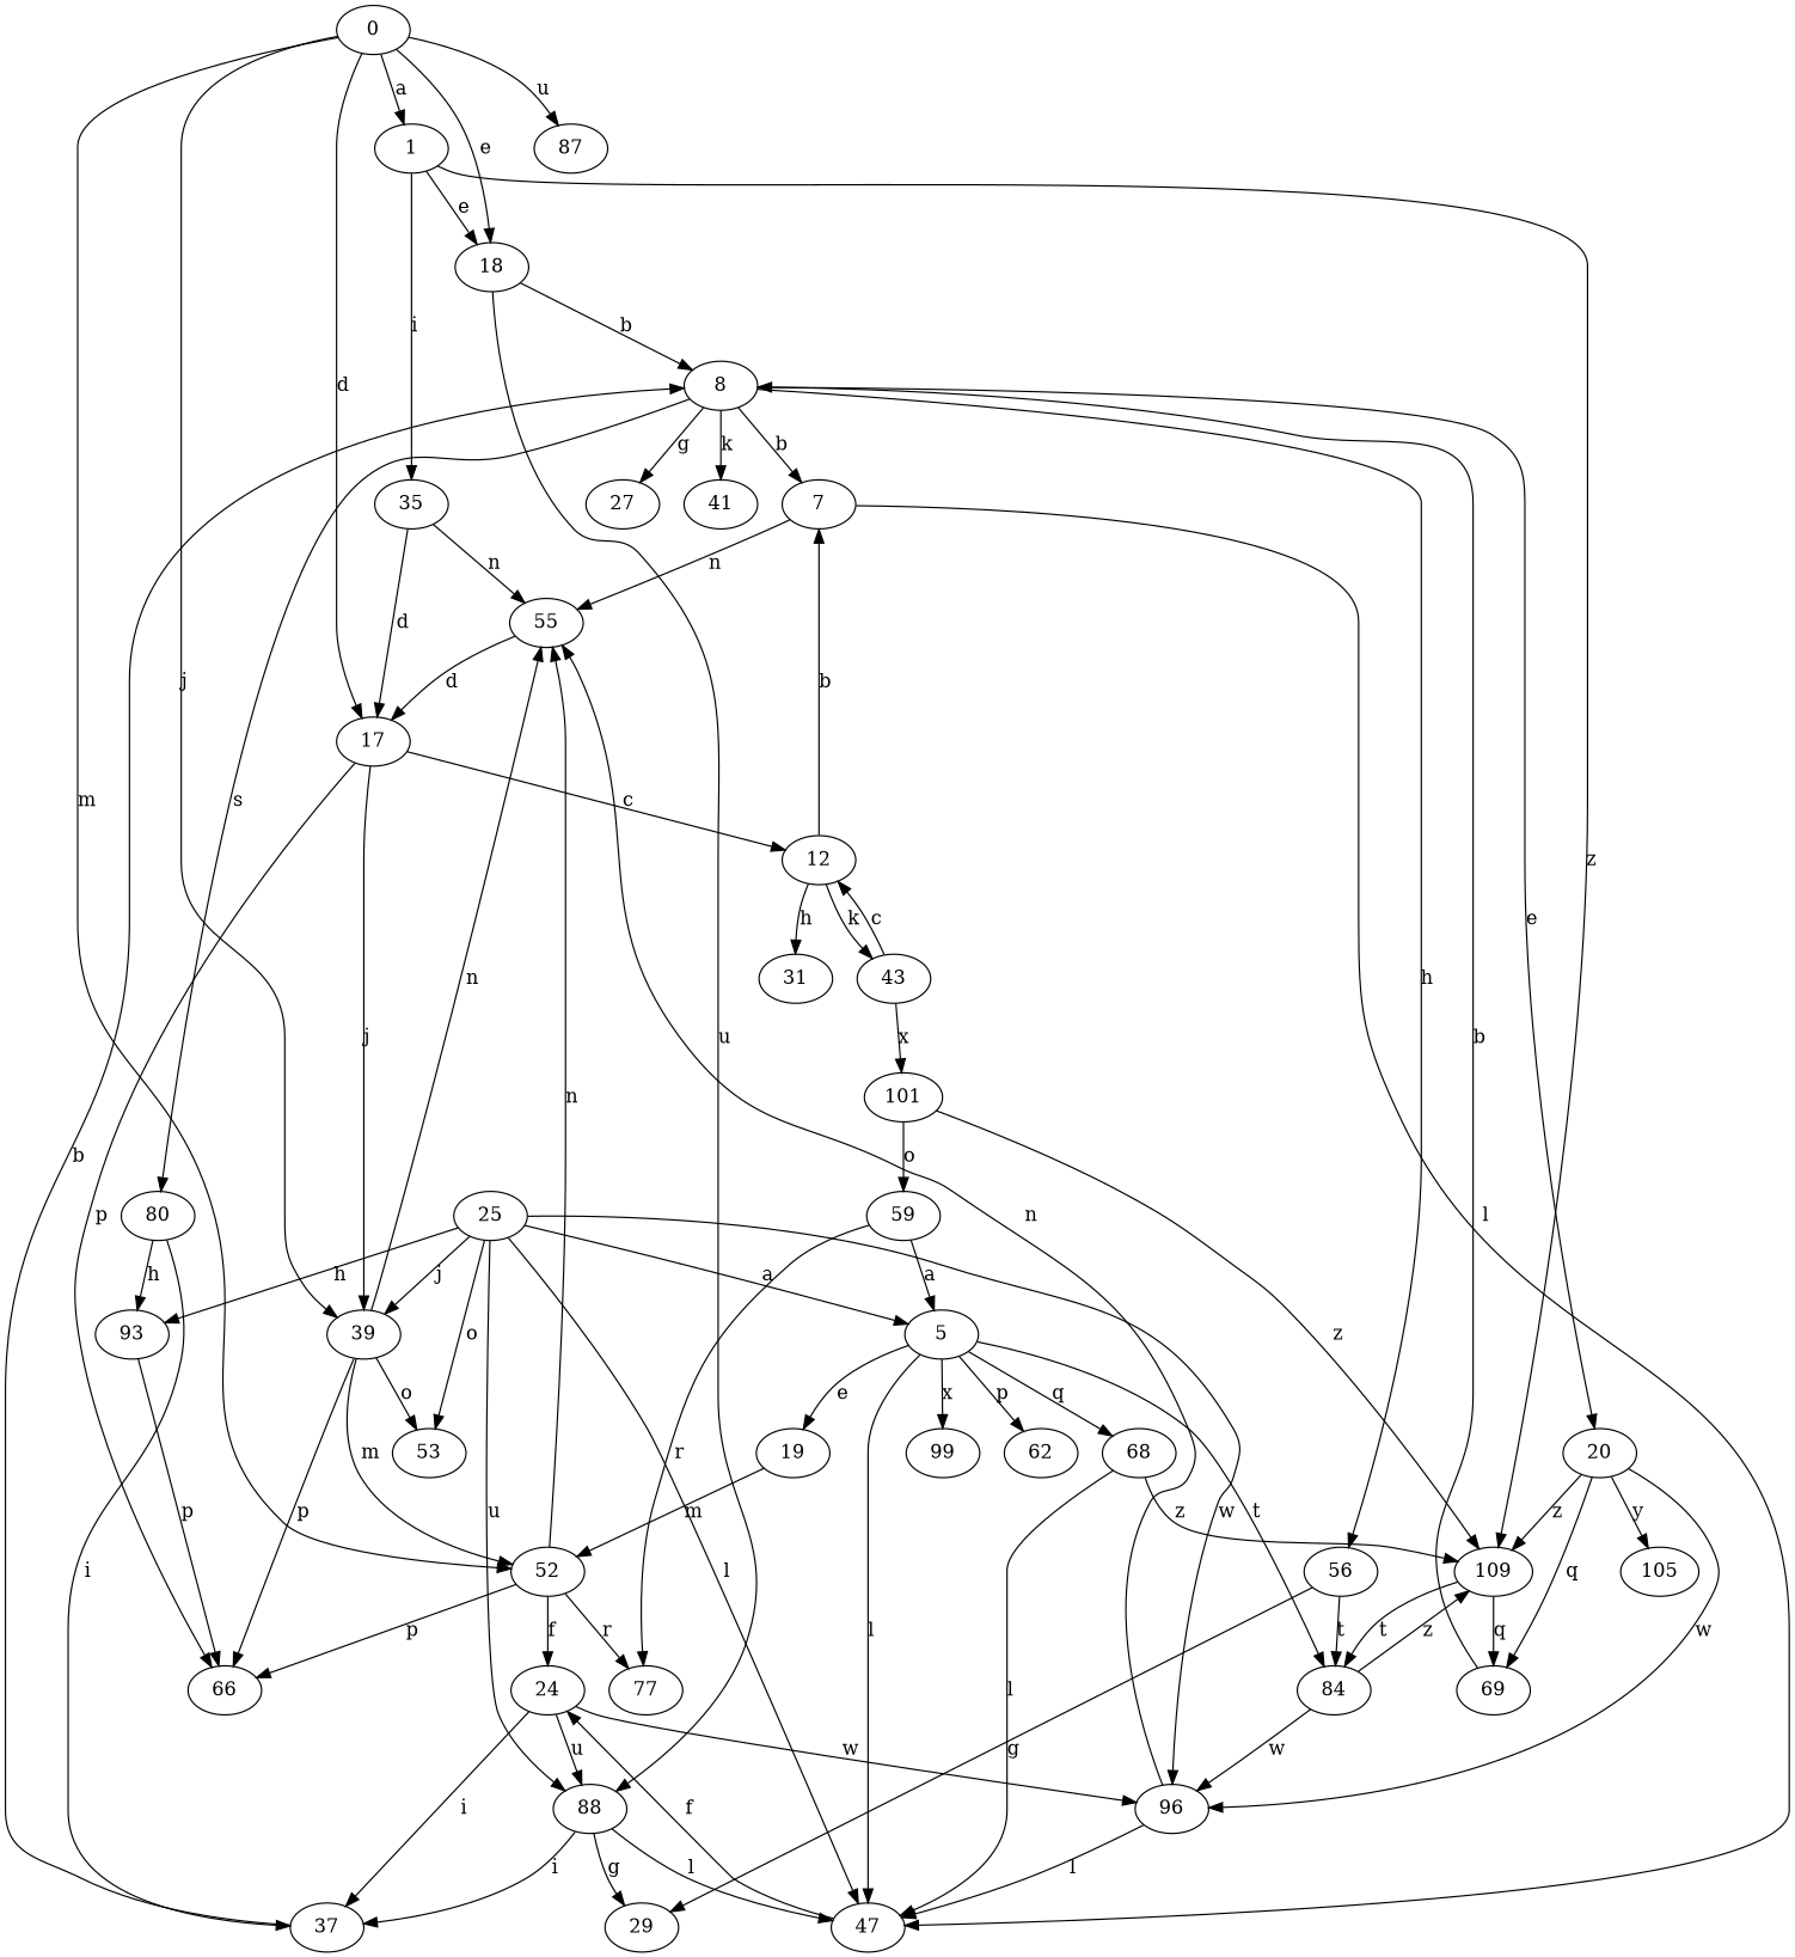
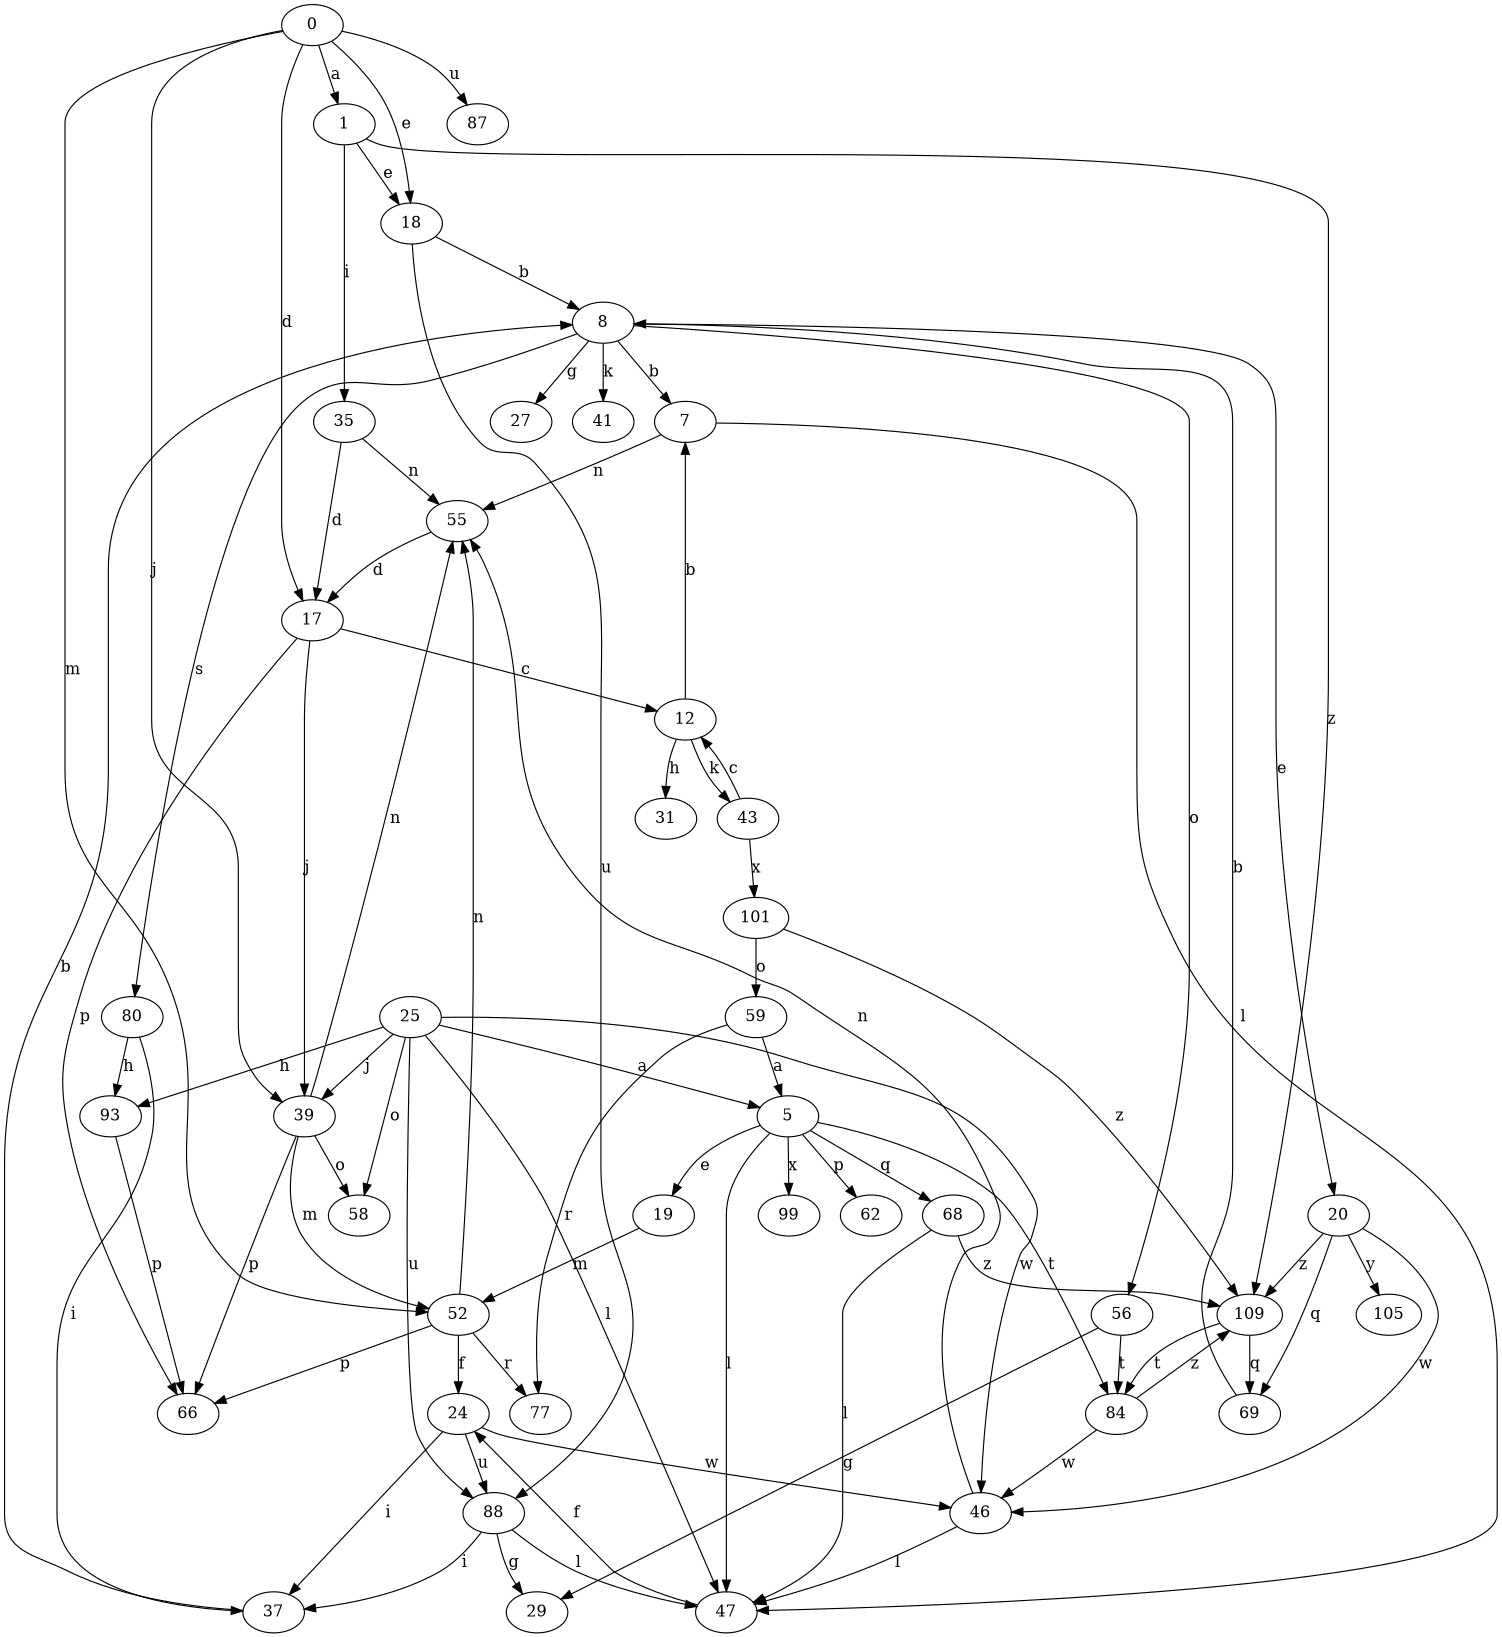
  strict digraph {
    0
    1
    17
    18
    39
    52
    87
    35
    109
    12
    66
    8
    88
    55
-   58 [label=53]
+   58
    24
    77
    84
    69
    5
    19
    47
    62
    68
    99
-   96
+   96 [label=46]
    7
    20
    27
    41
    56
    80
    105
    29
    37
    n36 [label=93]
    31
    43
    101
    25
    59
    0 -> 1 [label=a]
    0 -> 17 [label=d]
    0 -> 18 [label=e]
    0 -> 39 [label=j]
    0 -> 52 [label=m]
    0 -> 87 [label=u]
    1 -> 18 [label=e]
    1 -> 35 [label=i]
    1 -> 109 [label=z]
    17 -> 39 [label=j]
    17 -> 12 [label=c]
    17 -> 66 [label=p]
    18 -> 8 [label=b]
    18 -> 88 [label=u]
    39 -> 52 [label=m]
    39 -> 66 [label=p]
    39 -> 55 [label=n]
    39 -> 58 [label=o]
    52 -> 66 [label=p]
    52 -> 55 [label=n]
    52 -> 24 [label=f]
    52 -> 77 [label=r]
    35 -> 17 [label=d]
    35 -> 55 [label=n]
    109 -> 84 [label=t]
    109 -> 69 [label=q]
    12 -> 7 [label=b]
    12 -> 31 [label=h]
    12 -> 43 [label=k]
    8 -> 7 [label=b]
    8 -> 20 [label=e]
    8 -> 27 [label=g]
    8 -> 41 [label=k]
-   8 -> 56 [label=h]
+   8 -> 56 [label=o]
    8 -> 80 [label=s]
    88 -> 47 [label=l]
    88 -> 29 [label=g]
    88 -> 37 [label=i]
    55 -> 17 [label=d]
    24 -> 88 [label=u]
    24 -> 96 [label=w]
    24 -> 37 [label=i]
    84 -> 109 [label=z]
    84 -> 96 [label=w]
    69 -> 8 [label=b]
    5 -> 84 [label=t]
    5 -> 19 [label=e]
    5 -> 47 [label=l]
    5 -> 62 [label=p]
    5 -> 68 [label=q]
    5 -> 99 [label=x]
    19 -> 52 [label=m]
    47 -> 24 [label=f]
    68 -> 109 [label=z]
    68 -> 47 [label=l]
    96 -> 55 [label=n]
    96 -> 47 [label=l]
    7 -> 55 [label=n]
    7 -> 47 [label=l]
    20 -> 109 [label=z]
    20 -> 69 [label=q]
    20 -> 96 [label=w]
    20 -> 105 [label=y]
    56 -> 84 [label=t]
    56 -> 29 [label=g]
    80 -> 37 [label=i]
    80 -> n36 [label=h]
    37 -> 8 [label=b]
    n36 -> 66 [label=p]
    43 -> 12 [label=c]
    43 -> 101 [label=x]
    101 -> 109 [label=z]
    101 -> 59 [label=o]
    25 -> 39 [label=j]
    25 -> 88 [label=u]
    25 -> 58 [label=o]
    25 -> 5 [label=a]
    25 -> 47 [label=l]
    25 -> 96 [label=w]
    25 -> n36 [label=h]
    59 -> 77 [label=r]
    59 -> 5 [label=a]
  }
